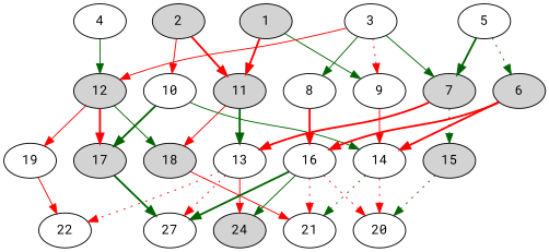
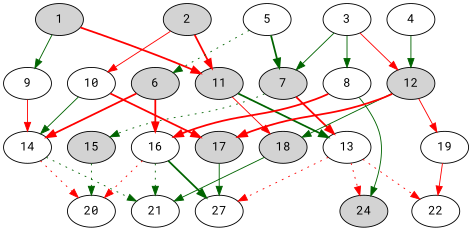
  digraph {
    fontname="Roboto Mono"
    node [alpha=0.13 fillcolor=white fontname="Roboto Mono" style=filled]
    edge [color=red fontname="Roboto Mono" style=solid]
    1 [alpha=0.17 expect_size=1843650286755287924736 fillcolor=lightgrey]
    9 [expect_size=85594986347729072]
    11 [alpha=0.01 expect_size=12626010938719218 fillcolor=lightgrey]
    14 [alpha=0.01 expect_size=20680509453259920]
    13 [alpha=0.10 expect_size=211610514504460271616]
    18 [alpha=0.19 expect_size=91212371097974704 fillcolor=lightgrey]
    20 [alpha=0.03 expect_size=1756756290127419392]
    21 [alpha=0.04 expect_size=175907238756281745408]
    n9 [alpha=0.02 expect_size=1118581607781041408 label=27]
    24 [alpha=0.15 expect_size=76089336929514256 fillcolor=lightgrey]
    22 [alpha=0.18 expect_size=671056223545354878976]
    2 [alpha=0.01 expect_size=4504019648770049 fillcolor=lightgrey]
    10 [alpha=0.02 expect_size=4564897918361228]
    17 [alpha=0.19 expect_size=5584513353187240 fillcolor=lightgrey]
    3 [expect_size=850210803067602560]
    7 [alpha=0.07 expect_size=31564545461492524 fillcolor=lightgrey]
    8 [alpha=0.06 expect_size=7146116071497765]
    12 [alpha=0.06 expect_size=155178639395909216 fillcolor=lightgrey]
    15 [expect_size=122700456197124784128 fillcolor=lightgrey]
    16 [expect_size=490450226515429248]
    19 [alpha=0.17 expect_size=10183365777061890]
    4 [alpha=0.14 expect_size=304100002653680959488]
    5 [alpha=0.18 expect_size=933213743410832896]
    6 [alpha=0.09 expect_size=68092905280959280 fillcolor=lightgrey]
    1 -> 9 [color=darkgreen]
    1 -> 11 [style=bold]
    9 -> 14
    11 -> 13 [color=darkgreen style=bold]
    11 -> 18
    14 -> 20 [style=dotted]
    14 -> 21 [color=darkgreen style=dotted]
    13 -> n9 [style=dotted]
-   13 -> 24
+   13 -> 24 [style=dotted]
    13 -> 22 [style=dotted]
-   18 -> 21
+   18 -> 21 [color=darkgreen]
    2 -> 11 [style=bold]
    2 -> 10
    10 -> 14 [color=darkgreen]
-   10 -> 17 [color=darkgreen style=bold]
-   17 -> n9 [color=darkgreen style=bold]
-   3 -> 9 [style=dotted]
+   10 -> 17 [style=bold]
+   17 -> n9 [color=darkgreen]
    3 -> 7 [color=darkgreen]
    3 -> 8 [color=darkgreen]
    3 -> 12
    7 -> 13 [style=bold]
    7 -> 15 [color=darkgreen style=dotted]
    8 -> 16 [style=bold]
    12 -> 18 [color=darkgreen]
    12 -> 17 [style=bold]
    12 -> 19
    15 -> 20 [color=darkgreen style=dotted]
    16 -> 20 [style=dotted]
-   16 -> 21 [style=dotted]
+   16 -> 21 [color=darkgreen style=dotted]
    16 -> n9 [color=darkgreen style=bold]
-   16 -> 24 [color=darkgreen]
+   8 -> 24 [color=darkgreen]
    19 -> 22
    4 -> 12 [color=darkgreen]
    5 -> 7 [color=darkgreen style=bold]
    5 -> 6 [color=darkgreen style=dotted]
    6 -> 14 [style=bold]
    6 -> 16 [style=bold]
  }
